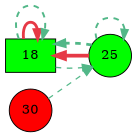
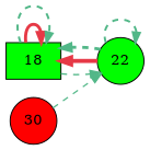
  digraph {
    rankdir=LR
    node [shape=circle style=filled]
    edge [color="#52b788" style=dashed]
    n1 [fillcolor="#00fe00" label=18 shape=box]
-   n2 [fillcolor="#01fd00" label=25]
+   n2 [fillcolor="#01fd00" label=22]
    n3 [fillcolor="#fe0000" label=30]
    n1 -> n1 [color="#e63946" penwidth=3.07 style=""]
    n1 -> n1 [penwidth=2.11]
    n1 -> n2 [penwidth=1.43]
    n2 -> n1 [color="#e63946" penwidth=4.00 style=""]
    n2 -> n1 [penwidth=3.00]
    n2 -> n2 [penwidth=2.07]
    n3 -> n2 [penwidth=1.30]
  }
